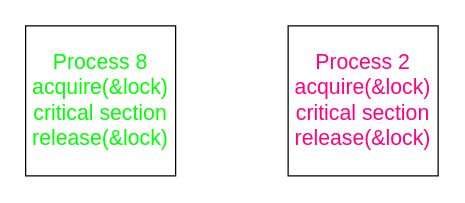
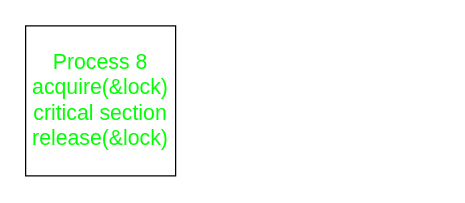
  <mxCell id="0" />
  <mxCell id="1" parent="0" />
  <mxCell id="2" value="&lt;font color=&quot;#00ff00&quot; style=&quot;font-size: 17px&quot;&gt;Process 8&lt;br&gt;acquire(&amp;amp;lock)&lt;br&gt;critical section&lt;br&gt;release(&amp;amp;lock)&lt;/font&gt;" style="whiteSpace=wrap;html=1;aspect=fixed;" vertex="1" parent="1"><mxGeometry x="20" y="20" width="120" height="120" as="geometry" /></mxCell>
- <mxCell id="3" value="&lt;font style=&quot;font-size: 17px&quot; color=&quot;#ff0080&quot;&gt;Process 2&lt;br&gt;acquire(&amp;amp;lock)&lt;br&gt;critical section&lt;br&gt;release(&amp;amp;lock)&lt;/font&gt;" style="whiteSpace=wrap;html=1;aspect=fixed;" vertex="1" parent="1"><mxGeometry x="230" y="20" width="120" height="120" as="geometry" /></mxCell>
